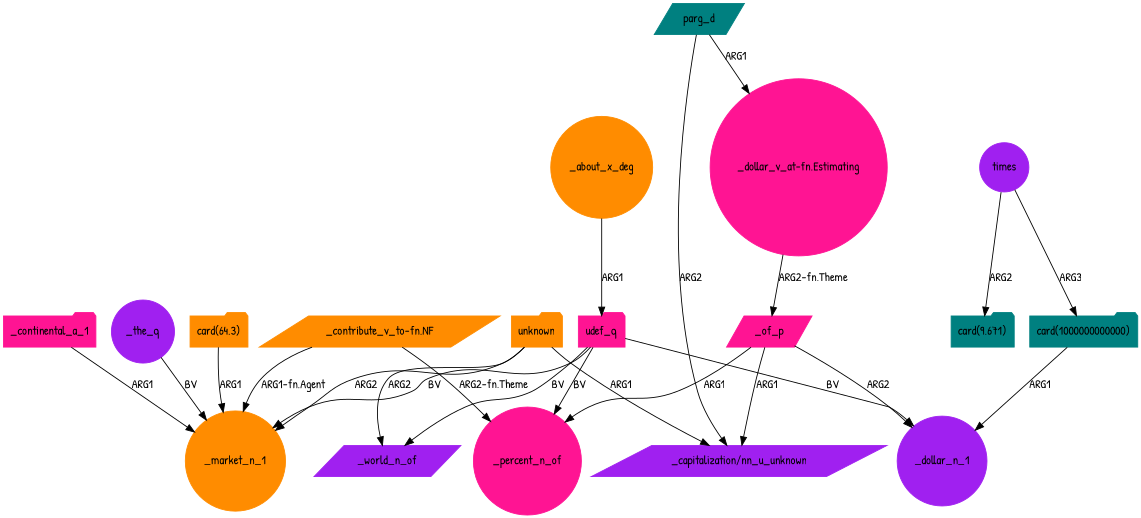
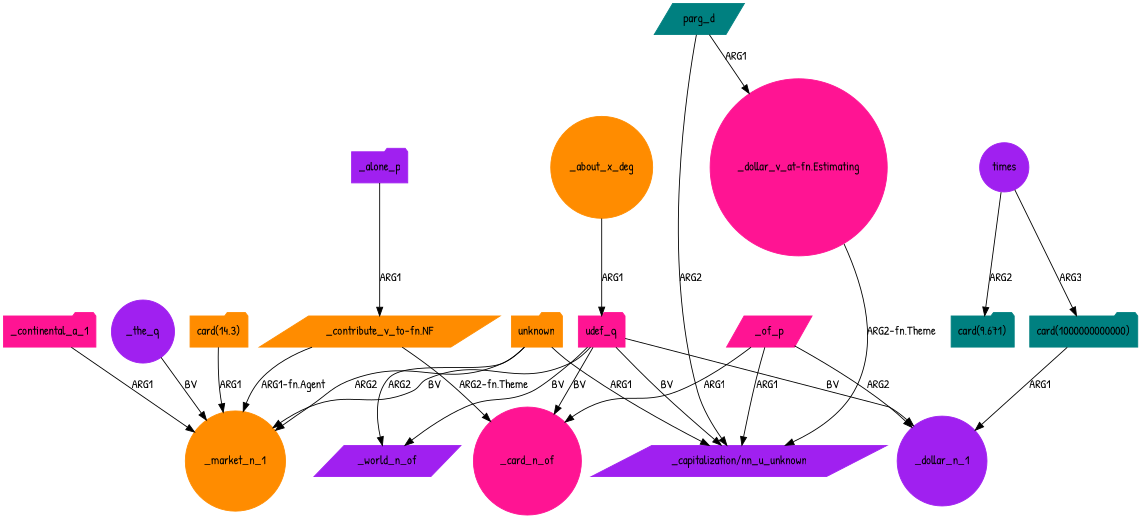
  digraph {
    fontname="Patrick Hand"
    node [color=purple fontname="Patrick Hand" shape=folder style=filled]
    edge [fontname="Patrick Hand"]
    n1 [color=darkorange label=unknown]
    _market_n_1 [color=darkorange shape=circle]
    "_capitalization/nn_u_unknown" [shape=parallelogram]
    _world_n_of [shape=parallelogram]
    "_contribute_v_to-fn.NF" [color=darkorange shape=parallelogram]
-   _percent_n_of [color=deeppink shape=circle]
+   _percent_n_of [color=deeppink shape=circle label=_card_n_of]
    _of_p [color=deeppink shape=parallelogram]
    _dollar_n_1 [shape=circle]
-   "card(14.3)" [color=darkorange label="card(64.3)"]
+   "card(14.3)" [color=darkorange]
    times [shape=circle]
    "card(9.671)" [color=teal]
    "card(1000000000000)" [color=teal]
    udef_q [color=deeppink]
    _about_x_deg [color=darkorange shape=circle]
+   _alone_p
    parg_d [color=teal shape=parallelogram]
    n17 [color=deeppink label="_dollar_v_at-fn.Estimating" shape=circle]
    _continental_a_1 [color=deeppink]
    _the_q [shape=circle]
    n1 -> _market_n_1 [label=ARG2]
    n1 -> "_capitalization/nn_u_unknown" [label=ARG1]
    n1 -> _world_n_of [label=ARG2]
    "_contribute_v_to-fn.NF" -> _market_n_1 [label="ARG1-fn.Agent"]
    "_contribute_v_to-fn.NF" -> _percent_n_of [label="ARG2-fn.Theme"]
    _of_p -> "_capitalization/nn_u_unknown" [label=ARG1]
    _of_p -> _percent_n_of [label=ARG1]
    _of_p -> _dollar_n_1 [label=ARG2]
    "card(14.3)" -> _market_n_1 [label=ARG1]
    times -> "card(9.671)" [label=ARG2]
    times -> "card(1000000000000)" [label=ARG3]
    "card(1000000000000)" -> _dollar_n_1 [label=ARG1]
    udef_q -> _market_n_1 [label=BV]
+   udef_q -> "_capitalization/nn_u_unknown" [label=BV]
    udef_q -> _world_n_of [label=BV]
    udef_q -> _percent_n_of [label=BV]
    udef_q -> _dollar_n_1 [label=BV]
    _about_x_deg -> udef_q [label=ARG1]
+   _alone_p -> "_contribute_v_to-fn.NF" [label=ARG1]
    parg_d -> "_capitalization/nn_u_unknown" [label=ARG2]
    parg_d -> n17 [label=ARG1]
-   n17 -> _of_p [label="ARG2-fn.Theme"]
+   n17 -> "_capitalization/nn_u_unknown" [label="ARG2-fn.Theme"]
    _continental_a_1 -> _market_n_1 [label=ARG1]
    _the_q -> _market_n_1 [label=BV]
  }
